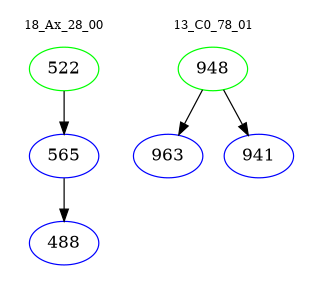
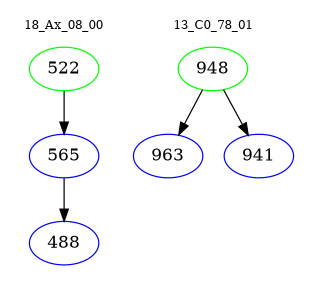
  digraph {
    node [color=blue]
    edge [color=black]
    n1 [color=green label=522]
    n2 [label=565]
    n3 [label=488]
    n4 [color=green label=948]
    n5 [label=963]
    n6 [label=941]
    subgraph cluster_1 {
      color=white
      fontsize=10
-     label="18_Ax_28_00"
+     label="18_Ax_08_00"
      n1
      n2
      n3
    }
    subgraph cluster_2 {
      color=white
      fontsize=10
      label="13_C0_78_01"
      n4
      n5
      n6
    }
    n1 -> n2
    n2 -> n3
    n4 -> n5
    n4 -> n6
  }
